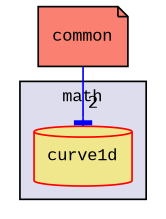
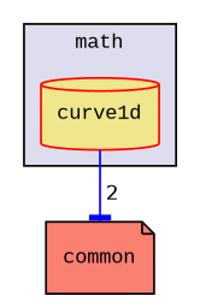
  digraph {
    compound=true
    fontname="Liberation Mono"
    node [fontname="Liberation Mono" fontsize=10 style=filled]
    n1 [fillcolor=khaki label=curve1d pencolor=black shape=cylinder color=red]
    n2 [color=black fillcolor=salmon label=common shape=note]
    subgraph cluster_1 {
      bgcolor="#ddddee"
      fontsize=10
      label=math
      pencolor=black
      n1
    }
-   n2 -> n1 [headlabel=2 labeldistance=1.5 labelfontname=Helvetica labelfontsize=10 color=blue arrowhead=tee fontname="Liberation Mono"]
+   n1 -> n2 [headlabel=2 labeldistance=1.5 labelfontname=Helvetica labelfontsize=10 color=blue arrowhead=tee fontname="Liberation Mono"]
  }
